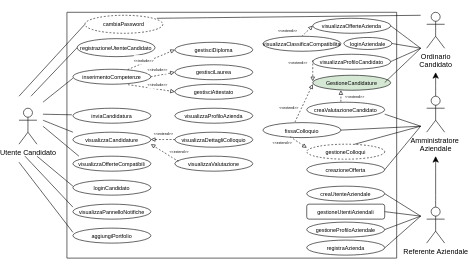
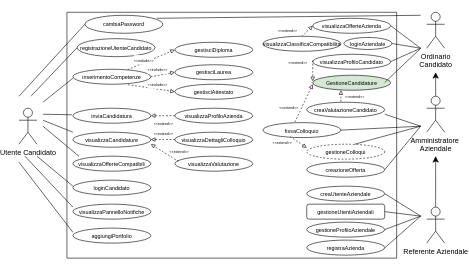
  <mxCell id="0" />
  <mxCell id="1" parent="0" />
  <mxCell id="2" value="Utente Candidato" style="shape=umlActor;verticalLabelPosition=bottom;verticalAlign=top;html=1;outlineConnect=0;" parent="1" vertex="1"><mxGeometry x="20" y="180" width="30" height="60" as="geometry" /></mxCell>
  <mxCell id="3" value="&lt;font style=&quot;font-size: 9px;&quot;&gt;inserimentoCompetenze&lt;/font&gt;" style="ellipse;whiteSpace=wrap;html=1;" parent="1" vertex="1"><mxGeometry x="110" y="115" width="130" height="25" as="geometry" /></mxCell>
  <mxCell id="4" value="&lt;font style=&quot;font-size: 9px;&quot;&gt;gestisciDiploma&lt;/font&gt;" style="ellipse;whiteSpace=wrap;html=1;" parent="1" vertex="1"><mxGeometry x="280" y="70" width="130" height="25" as="geometry" /></mxCell>
  <mxCell id="5" value="&lt;font style=&quot;font-size: 9px;&quot;&gt;gestisciLaurea&lt;/font&gt;" style="ellipse;whiteSpace=wrap;html=1;" parent="1" vertex="1"><mxGeometry x="280" y="107.5" width="130" height="25" as="geometry" /></mxCell>
  <mxCell id="6" value="&lt;font style=&quot;font-size: 9px;&quot;&gt;gestisciAttestato&lt;/font&gt;" style="ellipse;whiteSpace=wrap;html=1;" parent="1" vertex="1"><mxGeometry x="280" y="140" width="130" height="25" as="geometry" /></mxCell>
  <mxCell id="7" value="&lt;font style=&quot;font-size: 9px;&quot;&gt;inviaCandidatura&lt;/font&gt;" style="ellipse;whiteSpace=wrap;html=1;" parent="1" vertex="1"><mxGeometry x="110" y="180" width="130" height="25" as="geometry" /></mxCell>
  <mxCell id="8" value="&lt;font style=&quot;font-size: 9px;&quot;&gt;visualizzaCandidature&lt;/font&gt;" style="ellipse;whiteSpace=wrap;html=1;" parent="1" vertex="1"><mxGeometry x="110" y="220" width="130" height="25" as="geometry" /></mxCell>
  <mxCell id="9" value="&lt;font style=&quot;font-size: 9px;&quot;&gt;visualizzaDettagliColloquio&lt;/font&gt;" style="ellipse;whiteSpace=wrap;html=1;" parent="1" vertex="1"><mxGeometry x="280" y="220" width="130" height="25" as="geometry" /></mxCell>
  <mxCell id="10" value="&lt;font style=&quot;font-size: 9px;&quot;&gt;visualizzaValutazione&lt;/font&gt;" style="ellipse;whiteSpace=wrap;html=1;" parent="1" vertex="1"><mxGeometry x="280" y="260" width="130" height="25" as="geometry" /></mxCell>
  <mxCell id="11" value="&lt;font style=&quot;font-size: 9px;&quot;&gt;visualizzaOfferteCompatibili&lt;/font&gt;" style="ellipse;whiteSpace=wrap;html=1;" parent="1" vertex="1"><mxGeometry x="110" y="260" width="130" height="25" as="geometry" /></mxCell>
  <mxCell id="12" value="&lt;font style=&quot;font-size: 9px;&quot;&gt;loginCandidato&lt;/font&gt;" style="ellipse;whiteSpace=wrap;html=1;" parent="1" vertex="1"><mxGeometry x="110" y="300" width="130" height="25" as="geometry" /></mxCell>
  <mxCell id="13" value="&lt;font style=&quot;font-size: 9px;&quot;&gt;visualizzaPannelloNotifiche&lt;/font&gt;" style="ellipse;whiteSpace=wrap;html=1;" parent="1" vertex="1"><mxGeometry x="110" y="340" width="130" height="25" as="geometry" /></mxCell>
  <mxCell id="14" value="&lt;font style=&quot;font-size: 9px;&quot;&gt;aggiungiPortfolio&lt;/font&gt;" style="ellipse;whiteSpace=wrap;html=1;" parent="1" vertex="1"><mxGeometry x="110" y="380" width="130" height="25" as="geometry" /></mxCell>
  <mxCell id="15" value="&lt;font style=&quot;font-size: 9px;&quot;&gt;visualizzaProfiloAzienda&lt;/font&gt;" style="ellipse;whiteSpace=wrap;html=1;" parent="1" vertex="1"><mxGeometry x="280" y="180" width="130" height="25" as="geometry" /></mxCell>
  <mxCell id="16" value="" style="swimlane;startSize=0;" parent="1" vertex="1"><mxGeometry x="100" y="20" width="550" height="410" as="geometry" /></mxCell>
  <mxCell id="17" value="" style="endArrow=block;dashed=1;endFill=0;endSize=5;html=1;rounded=0;fontSize=12;curved=1;exitX=1;exitY=0.5;exitDx=0;exitDy=0;entryX=0;entryY=0.5;entryDx=0;entryDy=0;strokeWidth=1;" parent="16" edge="1"><mxGeometry width="160" relative="1" as="geometry"><mxPoint x="180" y="212.21" as="sourcePoint" /><mxPoint x="140" y="212.21" as="targetPoint" /></mxGeometry></mxCell>
  <mxCell id="18" value="&lt;font style=&quot;font-size: 6px;&quot;&gt;&amp;lt;&amp;lt;extend&amp;gt;&amp;gt;&lt;/font&gt;" style="edgeLabel;html=1;align=center;verticalAlign=middle;resizable=0;points=[];fontSize=12;" parent="17" vertex="1" connectable="0"><mxGeometry x="-0.517" y="2" relative="1" as="geometry"><mxPoint x="-10" y="-14" as="offset" /></mxGeometry></mxCell>
  <mxCell id="19" value="&lt;font style=&quot;font-size: 9px;&quot;&gt;creaUtenteAziendale&lt;/font&gt;" style="ellipse;whiteSpace=wrap;html=1;" parent="16" vertex="1"><mxGeometry x="400" y="290" width="130" height="25" as="geometry" /></mxCell>
  <mxCell id="20" value="&lt;font style=&quot;font-size: 9px;&quot;&gt;gestioneUtentiAziendali&lt;/font&gt;" style="whiteSpace=wrap;html=1;rounded=1;" parent="16" vertex="1"><mxGeometry x="400" y="320" width="130" height="25" as="geometry" /></mxCell>
  <mxCell id="21" value="&lt;font style=&quot;font-size: 9px;&quot;&gt;gestioneProfiloAziendale&lt;/font&gt;" style="ellipse;whiteSpace=wrap;html=1;" parent="16" vertex="1"><mxGeometry x="400" y="350" width="130" height="25" as="geometry" /></mxCell>
  <mxCell id="22" value="&lt;font style=&quot;font-size: 9px;&quot;&gt;registraAzienda&lt;/font&gt;" style="ellipse;whiteSpace=wrap;html=1;" parent="16" vertex="1"><mxGeometry x="400" y="380" width="130" height="25" as="geometry" /></mxCell>
  <mxCell id="23" value="&lt;font style=&quot;font-size: 9px;&quot;&gt;creazioneOfferta&lt;/font&gt;" style="ellipse;whiteSpace=wrap;html=1;" parent="16" vertex="1"><mxGeometry x="400" y="250" width="130" height="25" as="geometry" /></mxCell>
  <mxCell id="24" value="&lt;font style=&quot;font-size: 9px;&quot;&gt;gestioneColloqui&lt;/font&gt;" style="ellipse;whiteSpace=wrap;html=1;dashed=1;" parent="16" vertex="1"><mxGeometry x="400" y="220" width="130" height="25" as="geometry" /></mxCell>
  <mxCell id="25" value="&lt;font style=&quot;font-size: 9px;&quot;&gt;creaValutazioneCandidato&lt;/font&gt;" style="ellipse;whiteSpace=wrap;html=1;" parent="16" vertex="1"><mxGeometry x="400" y="150" width="130" height="25" as="geometry" /></mxCell>
  <mxCell id="26" value="&lt;font style=&quot;font-size: 9px;&quot;&gt;fissaColloquio&lt;/font&gt;" style="ellipse;whiteSpace=wrap;html=1;" parent="16" vertex="1"><mxGeometry x="327" y="184" width="130" height="25" as="geometry" /></mxCell>
  <mxCell id="27" value="" style="endArrow=none;html=1;rounded=0;fontSize=12;startSize=8;endSize=8;curved=1;exitX=1;exitY=0.5;exitDx=0;exitDy=0;" parent="16" source="26" edge="1"><mxGeometry width="50" height="50" relative="1" as="geometry"><mxPoint x="430" y="160" as="sourcePoint" /><mxPoint x="590" y="190" as="targetPoint" /></mxGeometry></mxCell>
  <mxCell id="28" value="&lt;font style=&quot;font-size: 9px;&quot;&gt;visualizzaClassificaCompatibilita&lt;/font&gt;" style="ellipse;whiteSpace=wrap;html=1;" parent="16" vertex="1"><mxGeometry x="327" y="40" width="130" height="25" as="geometry" /></mxCell>
  <mxCell id="29" value="&lt;font style=&quot;font-size: 9px;&quot;&gt;GestioneCandidature&lt;/font&gt;" style="ellipse;whiteSpace=wrap;html=1;fillColor=#d5e8d4;" parent="16" vertex="1"><mxGeometry x="410" y="105" width="130" height="25" as="geometry" /></mxCell>
  <mxCell id="30" value="&lt;font style=&quot;font-size: 9px;&quot;&gt;visualizzaOfferteAzienda&lt;/font&gt;" style="ellipse;whiteSpace=wrap;html=1;" parent="16" vertex="1"><mxGeometry x="410" y="10" width="130" height="25" as="geometry" /></mxCell>
  <mxCell id="31" value="&lt;font style=&quot;font-size: 9px;&quot;&gt;visualizzaProfiloCandidato&lt;/font&gt;" style="ellipse;whiteSpace=wrap;html=1;" parent="16" vertex="1"><mxGeometry x="410" y="70" width="130" height="25" as="geometry" /></mxCell>
  <mxCell id="32" value="" style="endArrow=block;dashed=1;endFill=0;endSize=5;html=1;rounded=0;fontSize=12;curved=1;exitX=0;exitY=0.5;exitDx=0;exitDy=0;entryX=0;entryY=0.5;entryDx=0;entryDy=0;strokeWidth=1;" parent="16" edge="1"><mxGeometry width="160" relative="1" as="geometry"><mxPoint x="410" y="80" as="sourcePoint" /><mxPoint x="410" y="115" as="targetPoint" /></mxGeometry></mxCell>
  <mxCell id="33" value="&lt;font style=&quot;font-size: 6px;&quot;&gt;&amp;lt;&amp;lt;extend&amp;gt;&amp;gt;&lt;/font&gt;" style="edgeLabel;html=1;align=center;verticalAlign=middle;resizable=0;points=[];fontSize=12;" parent="32" vertex="1" connectable="0"><mxGeometry x="-0.517" y="2" relative="1" as="geometry"><mxPoint x="-28" y="-6" as="offset" /></mxGeometry></mxCell>
  <mxCell id="34" value="" style="endArrow=block;dashed=1;endFill=0;endSize=5;html=1;rounded=0;fontSize=12;curved=1;exitX=0.5;exitY=0;exitDx=0;exitDy=0;entryX=0;entryY=0.5;entryDx=0;entryDy=0;strokeWidth=1;" parent="16" source="28" target="30" edge="1"><mxGeometry width="160" relative="1" as="geometry"><mxPoint x="420" y="20" as="sourcePoint" /><mxPoint x="380" y="20" as="targetPoint" /></mxGeometry></mxCell>
  <mxCell id="35" value="&lt;font style=&quot;font-size: 6px;&quot;&gt;&amp;lt;&amp;lt;extend&amp;gt;&amp;gt;&lt;/font&gt;" style="edgeLabel;html=1;align=center;verticalAlign=middle;resizable=0;points=[];fontSize=12;" parent="34" vertex="1" connectable="0"><mxGeometry x="-0.517" y="2" relative="1" as="geometry"><mxPoint x="-27" y="-6" as="offset" /></mxGeometry></mxCell>
  <mxCell id="36" value="" style="endArrow=block;dashed=1;endFill=0;endSize=5;html=1;rounded=0;fontSize=12;curved=1;exitX=0.438;exitY=-0.04;exitDx=0;exitDy=0;entryX=0.924;entryY=0.127;entryDx=0;entryDy=0;strokeWidth=1;entryPerimeter=0;exitPerimeter=0;" parent="16" source="25" edge="1"><mxGeometry width="160" relative="1" as="geometry"><mxPoint x="439" y="147" as="sourcePoint" /><mxPoint x="457" y="130" as="targetPoint" /></mxGeometry></mxCell>
  <mxCell id="37" value="&lt;font style=&quot;font-size: 6px;&quot;&gt;&amp;lt;&amp;lt;extend&amp;gt;&amp;gt;&lt;/font&gt;" style="edgeLabel;html=1;align=center;verticalAlign=middle;resizable=0;points=[];fontSize=12;" parent="36" vertex="1" connectable="0"><mxGeometry x="-0.517" y="2" relative="1" as="geometry"><mxPoint x="25" y="-4" as="offset" /></mxGeometry></mxCell>
  <mxCell id="38" value="" style="endArrow=block;dashed=1;endFill=0;endSize=5;html=1;rounded=0;fontSize=12;curved=1;strokeWidth=1;entryX=0.411;entryY=0.063;entryDx=0;entryDy=0;entryPerimeter=0;strokeColor=default;exitX=0.41;exitY=-0.04;exitDx=0;exitDy=0;exitPerimeter=0;" parent="16" source="26" edge="1"><mxGeometry width="160" relative="1" as="geometry"><mxPoint x="400" y="120" as="sourcePoint" /><mxPoint x="410" y="120" as="targetPoint" /></mxGeometry></mxCell>
  <mxCell id="39" value="&lt;font style=&quot;font-size: 6px;&quot;&gt;&amp;lt;&amp;lt;extend&amp;gt;&amp;gt;&lt;/font&gt;" style="edgeLabel;html=1;align=center;verticalAlign=middle;resizable=0;points=[];fontSize=12;" parent="38" vertex="1" connectable="0"><mxGeometry x="-0.517" y="2" relative="1" as="geometry"><mxPoint x="-16" y="-9" as="offset" /></mxGeometry></mxCell>
  <mxCell id="40" value="" style="endArrow=block;dashed=1;endFill=0;endSize=5;html=1;rounded=0;fontSize=12;curved=1;strokeWidth=1;entryX=0.348;entryY=0.943;entryDx=0;entryDy=0;entryPerimeter=0;strokeColor=default;exitX=0.348;exitY=0.943;exitDx=0;exitDy=0;exitPerimeter=0;" parent="16" source="26" edge="1"><mxGeometry width="160" relative="1" as="geometry"><mxPoint x="430" y="160" as="sourcePoint" /><mxPoint x="400" y="226" as="targetPoint" /></mxGeometry></mxCell>
  <mxCell id="41" value="&lt;font style=&quot;font-size: 6px;&quot;&gt;&amp;lt;&amp;lt;extend&amp;gt;&amp;gt;&lt;/font&gt;" style="edgeLabel;html=1;align=center;verticalAlign=middle;resizable=0;points=[];fontSize=12;" parent="40" vertex="1" connectable="0"><mxGeometry x="-0.517" y="2" relative="1" as="geometry"><mxPoint x="-22" y="6" as="offset" /></mxGeometry></mxCell>
  <mxCell id="42" value="&lt;font style=&quot;font-size: 9px;&quot;&gt;loginAziendale&lt;/font&gt;" style="ellipse;whiteSpace=wrap;html=1;" parent="16" vertex="1"><mxGeometry x="462" y="42" width="80" height="20" as="geometry" /></mxCell>
- <mxCell id="43" value="&lt;font style=&quot;font-size: 9px;&quot;&gt;cambiaPassword&lt;/font&gt;" style="ellipse;whiteSpace=wrap;html=1;dashed=1;" parent="16" vertex="1"><mxGeometry x="30" y="5" width="130" height="30" as="geometry" /></mxCell>
+ <mxCell id="43" value="&lt;font style=&quot;font-size: 9px;&quot;&gt;cambiaPassword&lt;/font&gt;" style="ellipse;whiteSpace=wrap;html=1;" parent="16" vertex="1"><mxGeometry x="30" y="5" width="130" height="30" as="geometry" /></mxCell>
  <mxCell id="44" value="&lt;font style=&quot;font-size: 9px;&quot;&gt;registrazioneUtenteCandidato&lt;/font&gt;" style="ellipse;whiteSpace=wrap;html=1;" parent="16" vertex="1"><mxGeometry x="17" y="44" width="130" height="30" as="geometry" /></mxCell>
  <mxCell id="45" value="" style="endArrow=none;html=1;rounded=0;fontSize=12;startSize=8;endSize=8;curved=1;exitX=1;exitY=0.5;exitDx=0;exitDy=0;" parent="16" edge="1"><mxGeometry width="50" height="50" relative="1" as="geometry"><mxPoint x="540" y="82.17" as="sourcePoint" /><mxPoint x="590" y="60" as="targetPoint" /></mxGeometry></mxCell>
  <mxCell id="46" value="" style="endArrow=none;html=1;rounded=0;fontSize=12;startSize=8;endSize=8;curved=1;exitX=1;exitY=0.5;exitDx=0;exitDy=0;" parent="16" edge="1"><mxGeometry width="50" height="50" relative="1" as="geometry"><mxPoint x="530" y="117.17" as="sourcePoint" /><mxPoint x="590" y="60" as="targetPoint" /></mxGeometry></mxCell>
  <mxCell id="47" value="" style="endArrow=none;html=1;rounded=0;fontSize=12;startSize=8;endSize=8;curved=1;exitX=1;exitY=0.5;exitDx=0;exitDy=0;" parent="16" edge="1"><mxGeometry width="50" height="50" relative="1" as="geometry"><mxPoint x="480" y="220" as="sourcePoint" /><mxPoint x="590" y="190" as="targetPoint" /></mxGeometry></mxCell>
  <mxCell id="48" value="" style="endArrow=none;html=1;rounded=0;fontSize=12;startSize=8;endSize=8;curved=1;exitX=1;exitY=0.5;exitDx=0;exitDy=0;" parent="16" edge="1"><mxGeometry width="50" height="50" relative="1" as="geometry"><mxPoint x="530" y="393" as="sourcePoint" /><mxPoint x="590" y="340" as="targetPoint" /></mxGeometry></mxCell>
  <mxCell id="49" value="" style="endArrow=none;html=1;rounded=0;fontSize=12;startSize=8;endSize=8;curved=1;entryX=0;entryY=0.5;entryDx=0;entryDy=0;" parent="1" target="44" edge="1"><mxGeometry width="50" height="50" relative="1" as="geometry"><mxPoint x="40" y="160" as="sourcePoint" /><mxPoint x="90" y="150" as="targetPoint" /></mxGeometry></mxCell>
  <mxCell id="50" value="" style="endArrow=none;html=1;rounded=0;fontSize=12;startSize=8;endSize=8;curved=1;" parent="1" edge="1"><mxGeometry width="50" height="50" relative="1" as="geometry"><mxPoint x="60" y="170" as="sourcePoint" /><mxPoint x="110" y="130" as="targetPoint" /></mxGeometry></mxCell>
  <mxCell id="51" value="" style="endArrow=none;html=1;rounded=0;fontSize=12;startSize=8;endSize=8;curved=1;entryX=0.015;entryY=0.417;entryDx=0;entryDy=0;entryPerimeter=0;" parent="1" target="16" edge="1"><mxGeometry width="50" height="50" relative="1" as="geometry"><mxPoint x="60" y="190" as="sourcePoint" /><mxPoint x="120" y="150" as="targetPoint" /></mxGeometry></mxCell>
  <mxCell id="52" value="" style="endArrow=none;html=1;rounded=0;fontSize=12;startSize=8;endSize=8;curved=1;" parent="1" edge="1"><mxGeometry width="50" height="50" relative="1" as="geometry"><mxPoint x="60" y="200" as="sourcePoint" /><mxPoint x="110" y="220" as="targetPoint" /></mxGeometry></mxCell>
  <mxCell id="53" value="" style="endArrow=none;html=1;rounded=0;fontSize=12;startSize=8;endSize=8;curved=1;" parent="1" edge="1"><mxGeometry width="50" height="50" relative="1" as="geometry"><mxPoint x="60" y="210" as="sourcePoint" /><mxPoint x="120" y="260" as="targetPoint" /></mxGeometry></mxCell>
  <mxCell id="54" value="" style="endArrow=none;html=1;rounded=0;fontSize=12;startSize=8;endSize=8;curved=1;" parent="1" edge="1"><mxGeometry width="50" height="50" relative="1" as="geometry"><mxPoint x="50" y="260" as="sourcePoint" /><mxPoint x="110" y="310" as="targetPoint" /></mxGeometry></mxCell>
  <mxCell id="55" value="" style="endArrow=none;html=1;rounded=0;fontSize=12;startSize=8;endSize=8;curved=1;" parent="1" edge="1"><mxGeometry width="50" height="50" relative="1" as="geometry"><mxPoint x="30" y="260" as="sourcePoint" /><mxPoint x="110" y="345" as="targetPoint" /></mxGeometry></mxCell>
  <mxCell id="56" value="" style="endArrow=none;html=1;rounded=0;fontSize=12;startSize=8;endSize=8;curved=1;" parent="1" edge="1"><mxGeometry width="50" height="50" relative="1" as="geometry"><mxPoint x="20" y="270" as="sourcePoint" /><mxPoint x="110" y="387" as="targetPoint" /></mxGeometry></mxCell>
+ <mxCell id="57" value="" style="endArrow=block;dashed=1;endFill=0;endSize=5;html=1;rounded=0;fontSize=12;curved=1;exitX=0;exitY=0.5;exitDx=0;exitDy=0;entryX=1;entryY=0.5;entryDx=0;entryDy=0;strokeWidth=1;" parent="1" source="15" target="7" edge="1"><mxGeometry width="160" relative="1" as="geometry"><mxPoint x="300" y="200" as="sourcePoint" /><mxPoint x="140" y="200" as="targetPoint" /></mxGeometry></mxCell>
+ <mxCell id="58" value="&lt;font style=&quot;font-size: 6px;&quot;&gt;&amp;lt;&amp;lt;extend&amp;gt;&amp;gt;&lt;/font&gt;" style="edgeLabel;html=1;align=center;verticalAlign=middle;resizable=0;points=[];fontSize=12;" parent="57" vertex="1" connectable="0"><mxGeometry x="-0.517" y="2" relative="1" as="geometry"><mxPoint x="-10" y="10" as="offset" /></mxGeometry></mxCell>
  <mxCell id="59" value="" style="endArrow=block;dashed=1;endFill=0;endSize=5;html=1;rounded=0;fontSize=12;curved=1;entryX=0;entryY=0.5;entryDx=0;entryDy=0;strokeWidth=1;exitX=0.708;exitY=1.029;exitDx=0;exitDy=0;exitPerimeter=0;" parent="1" source="3" target="6" edge="1"><mxGeometry width="160" relative="1" as="geometry"><mxPoint x="250" y="130" as="sourcePoint" /><mxPoint x="355" y="133" as="targetPoint" /></mxGeometry></mxCell>
  <mxCell id="60" value="&lt;font style=&quot;font-size: 6px;&quot;&gt;&amp;lt;&amp;lt;include&amp;gt;&amp;gt;&lt;/font&gt;" style="edgeLabel;html=1;align=center;verticalAlign=middle;resizable=0;points=[];fontSize=12;" parent="59" vertex="1" connectable="0"><mxGeometry x="-0.517" y="2" relative="1" as="geometry"><mxPoint x="29" y="-2" as="offset" /></mxGeometry></mxCell>
  <mxCell id="61" value="" style="endArrow=block;dashed=1;endFill=0;endSize=5;html=1;rounded=0;fontSize=12;curved=1;entryX=0;entryY=0.5;entryDx=0;entryDy=0;strokeWidth=1;exitX=0.703;exitY=0.023;exitDx=0;exitDy=0;exitPerimeter=0;" parent="1" source="3" target="4" edge="1"><mxGeometry width="160" relative="1" as="geometry"><mxPoint x="240" y="130" as="sourcePoint" /><mxPoint x="280" y="130" as="targetPoint" /></mxGeometry></mxCell>
  <mxCell id="62" value="&lt;font style=&quot;font-size: 6px;&quot;&gt;&amp;lt;&amp;lt;include&amp;gt;&amp;gt;&lt;/font&gt;" style="edgeLabel;html=1;align=center;verticalAlign=middle;resizable=0;points=[];fontSize=12;" parent="61" vertex="1" connectable="0"><mxGeometry x="-0.517" y="2" relative="1" as="geometry"><mxPoint x="8" y="-7" as="offset" /></mxGeometry></mxCell>
  <mxCell id="63" value="" style="endArrow=block;dashed=1;endFill=0;endSize=5;html=1;rounded=0;fontSize=12;curved=1;strokeWidth=1;exitX=1;exitY=0.5;exitDx=0;exitDy=0;" parent="1" source="3" edge="1"><mxGeometry width="160" relative="1" as="geometry"><mxPoint x="220" y="140" as="sourcePoint" /><mxPoint x="280" y="120" as="targetPoint" /></mxGeometry></mxCell>
  <mxCell id="64" value="&lt;font style=&quot;font-size: 6px;&quot;&gt;&amp;lt;&amp;lt;include&amp;gt;&amp;gt;&lt;/font&gt;" style="edgeLabel;html=1;align=center;verticalAlign=middle;resizable=0;points=[];fontSize=12;" parent="63" vertex="1" connectable="0"><mxGeometry x="-0.517" y="2" relative="1" as="geometry"><mxPoint x="1" y="-9" as="offset" /></mxGeometry></mxCell>
  <mxCell id="65" style="edgeStyle=none;curved=1;rounded=0;orthogonalLoop=1;jettySize=auto;html=1;fontSize=12;startSize=8;endSize=8;" parent="1" source="66" edge="1"><mxGeometry relative="1" as="geometry"><mxPoint x="715" y="260" as="targetPoint" /></mxGeometry></mxCell>
  <mxCell id="66" value="Referente Aziendale" style="shape=umlActor;verticalLabelPosition=bottom;verticalAlign=top;html=1;outlineConnect=0;" parent="1" vertex="1"><mxGeometry x="700" y="345" width="30" height="60" as="geometry" /></mxCell>
  <mxCell id="67" style="edgeStyle=none;curved=1;rounded=0;orthogonalLoop=1;jettySize=auto;html=1;fontSize=12;startSize=8;endSize=8;" parent="1" source="68" edge="1"><mxGeometry relative="1" as="geometry"><mxPoint x="715" y="120" as="targetPoint" /></mxGeometry></mxCell>
  <mxCell id="68" value="Amministratore&amp;nbsp;&lt;div&gt;Aziendale&lt;/div&gt;" style="shape=umlActor;verticalLabelPosition=bottom;verticalAlign=top;html=1;outlineConnect=0;" parent="1" vertex="1"><mxGeometry x="700" y="160" width="30" height="60" as="geometry" /></mxCell>
  <mxCell id="69" value="Ordinario&lt;div&gt;Candidato&lt;/div&gt;" style="shape=umlActor;verticalLabelPosition=bottom;verticalAlign=top;html=1;outlineConnect=0;" parent="1" vertex="1"><mxGeometry x="700" y="20" width="30" height="60" as="geometry" /></mxCell>
  <mxCell id="70" value="" style="endArrow=none;html=1;rounded=0;fontSize=12;startSize=8;endSize=8;curved=1;exitX=1;exitY=0.5;exitDx=0;exitDy=0;" parent="1" edge="1"><mxGeometry width="50" height="50" relative="1" as="geometry"><mxPoint x="630" y="189.92" as="sourcePoint" /><mxPoint x="690" y="210" as="targetPoint" /></mxGeometry></mxCell>
  <mxCell id="71" value="" style="endArrow=block;dashed=1;endFill=0;endSize=5;html=1;rounded=0;fontSize=12;curved=1;exitX=0.046;exitY=0.349;exitDx=0;exitDy=0;entryX=0.046;entryY=0.349;entryDx=0;entryDy=0;strokeWidth=1;entryPerimeter=0;exitPerimeter=0;" parent="1" source="10" edge="1"><mxGeometry width="160" relative="1" as="geometry"><mxPoint x="280" y="240" as="sourcePoint" /><mxPoint x="240" y="240" as="targetPoint" /></mxGeometry></mxCell>
  <mxCell id="72" value="&lt;font style=&quot;font-size: 6px;&quot;&gt;&amp;lt;&amp;lt;extend&amp;gt;&amp;gt;&lt;/font&gt;" style="edgeLabel;html=1;align=center;verticalAlign=middle;resizable=0;points=[];fontSize=12;" parent="71" vertex="1" connectable="0"><mxGeometry x="-0.517" y="2" relative="1" as="geometry"><mxPoint x="13" y="-13" as="offset" /></mxGeometry></mxCell>
  <mxCell id="73" value="" style="endArrow=none;html=1;rounded=0;fontSize=12;startSize=8;endSize=8;curved=1;entryX=0;entryY=0.5;entryDx=0;entryDy=0;" parent="1" target="43" edge="1"><mxGeometry width="50" height="50" relative="1" as="geometry"><mxPoint x="20" y="160" as="sourcePoint" /><mxPoint x="90" y="55" as="targetPoint" /></mxGeometry></mxCell>
  <mxCell id="74" value="" style="endArrow=none;html=1;rounded=0;fontSize=12;startSize=8;endSize=8;curved=1;exitX=1;exitY=0.5;exitDx=0;exitDy=0;" parent="1" source="42" edge="1"><mxGeometry width="50" height="50" relative="1" as="geometry"><mxPoint x="580" y="0" as="sourcePoint" /><mxPoint x="690" y="80" as="targetPoint" /></mxGeometry></mxCell>
  <mxCell id="75" value="" style="endArrow=none;html=1;rounded=0;fontSize=12;startSize=8;endSize=8;curved=1;exitX=1;exitY=0.5;exitDx=0;exitDy=0;" parent="1" source="30" edge="1"><mxGeometry width="50" height="50" relative="1" as="geometry"><mxPoint x="652" y="49.58" as="sourcePoint" /><mxPoint x="690" y="80" as="targetPoint" /></mxGeometry></mxCell>
  <mxCell id="76" value="" style="endArrow=none;html=1;rounded=0;fontSize=12;startSize=8;endSize=8;curved=1;exitX=0.923;exitY=0.167;exitDx=0;exitDy=0;exitPerimeter=0;" parent="1" source="43" edge="1"><mxGeometry width="50" height="50" relative="1" as="geometry"><mxPoint x="640" y="30" as="sourcePoint" /><mxPoint x="690" y="25" as="targetPoint" /></mxGeometry></mxCell>
  <mxCell id="77" value="" style="endArrow=none;html=1;rounded=0;fontSize=12;startSize=8;endSize=8;curved=1;exitX=1;exitY=0.5;exitDx=0;exitDy=0;" parent="1" source="23" edge="1"><mxGeometry width="50" height="50" relative="1" as="geometry"><mxPoint x="630" y="250" as="sourcePoint" /><mxPoint x="690" y="210" as="targetPoint" /></mxGeometry></mxCell>
  <mxCell id="78" value="" style="endArrow=none;html=1;rounded=0;fontSize=12;startSize=8;endSize=8;curved=1;exitX=1;exitY=0.5;exitDx=0;exitDy=0;" parent="1" source="19" edge="1"><mxGeometry width="50" height="50" relative="1" as="geometry"><mxPoint x="660" y="360" as="sourcePoint" /><mxPoint x="690" y="360" as="targetPoint" /></mxGeometry></mxCell>
  <mxCell id="79" value="" style="endArrow=none;html=1;rounded=0;fontSize=12;startSize=8;endSize=8;curved=1;exitX=1;exitY=0.5;exitDx=0;exitDy=0;" parent="1" source="20" edge="1"><mxGeometry width="50" height="50" relative="1" as="geometry"><mxPoint x="680" y="360" as="sourcePoint" /><mxPoint x="690" y="360" as="targetPoint" /></mxGeometry></mxCell>
  <mxCell id="80" value="" style="endArrow=none;html=1;rounded=0;fontSize=12;startSize=8;endSize=8;curved=1;exitX=1;exitY=0.5;exitDx=0;exitDy=0;" parent="1" source="21" edge="1"><mxGeometry width="50" height="50" relative="1" as="geometry"><mxPoint x="690" y="370" as="sourcePoint" /><mxPoint x="690" y="360" as="targetPoint" /></mxGeometry></mxCell>
